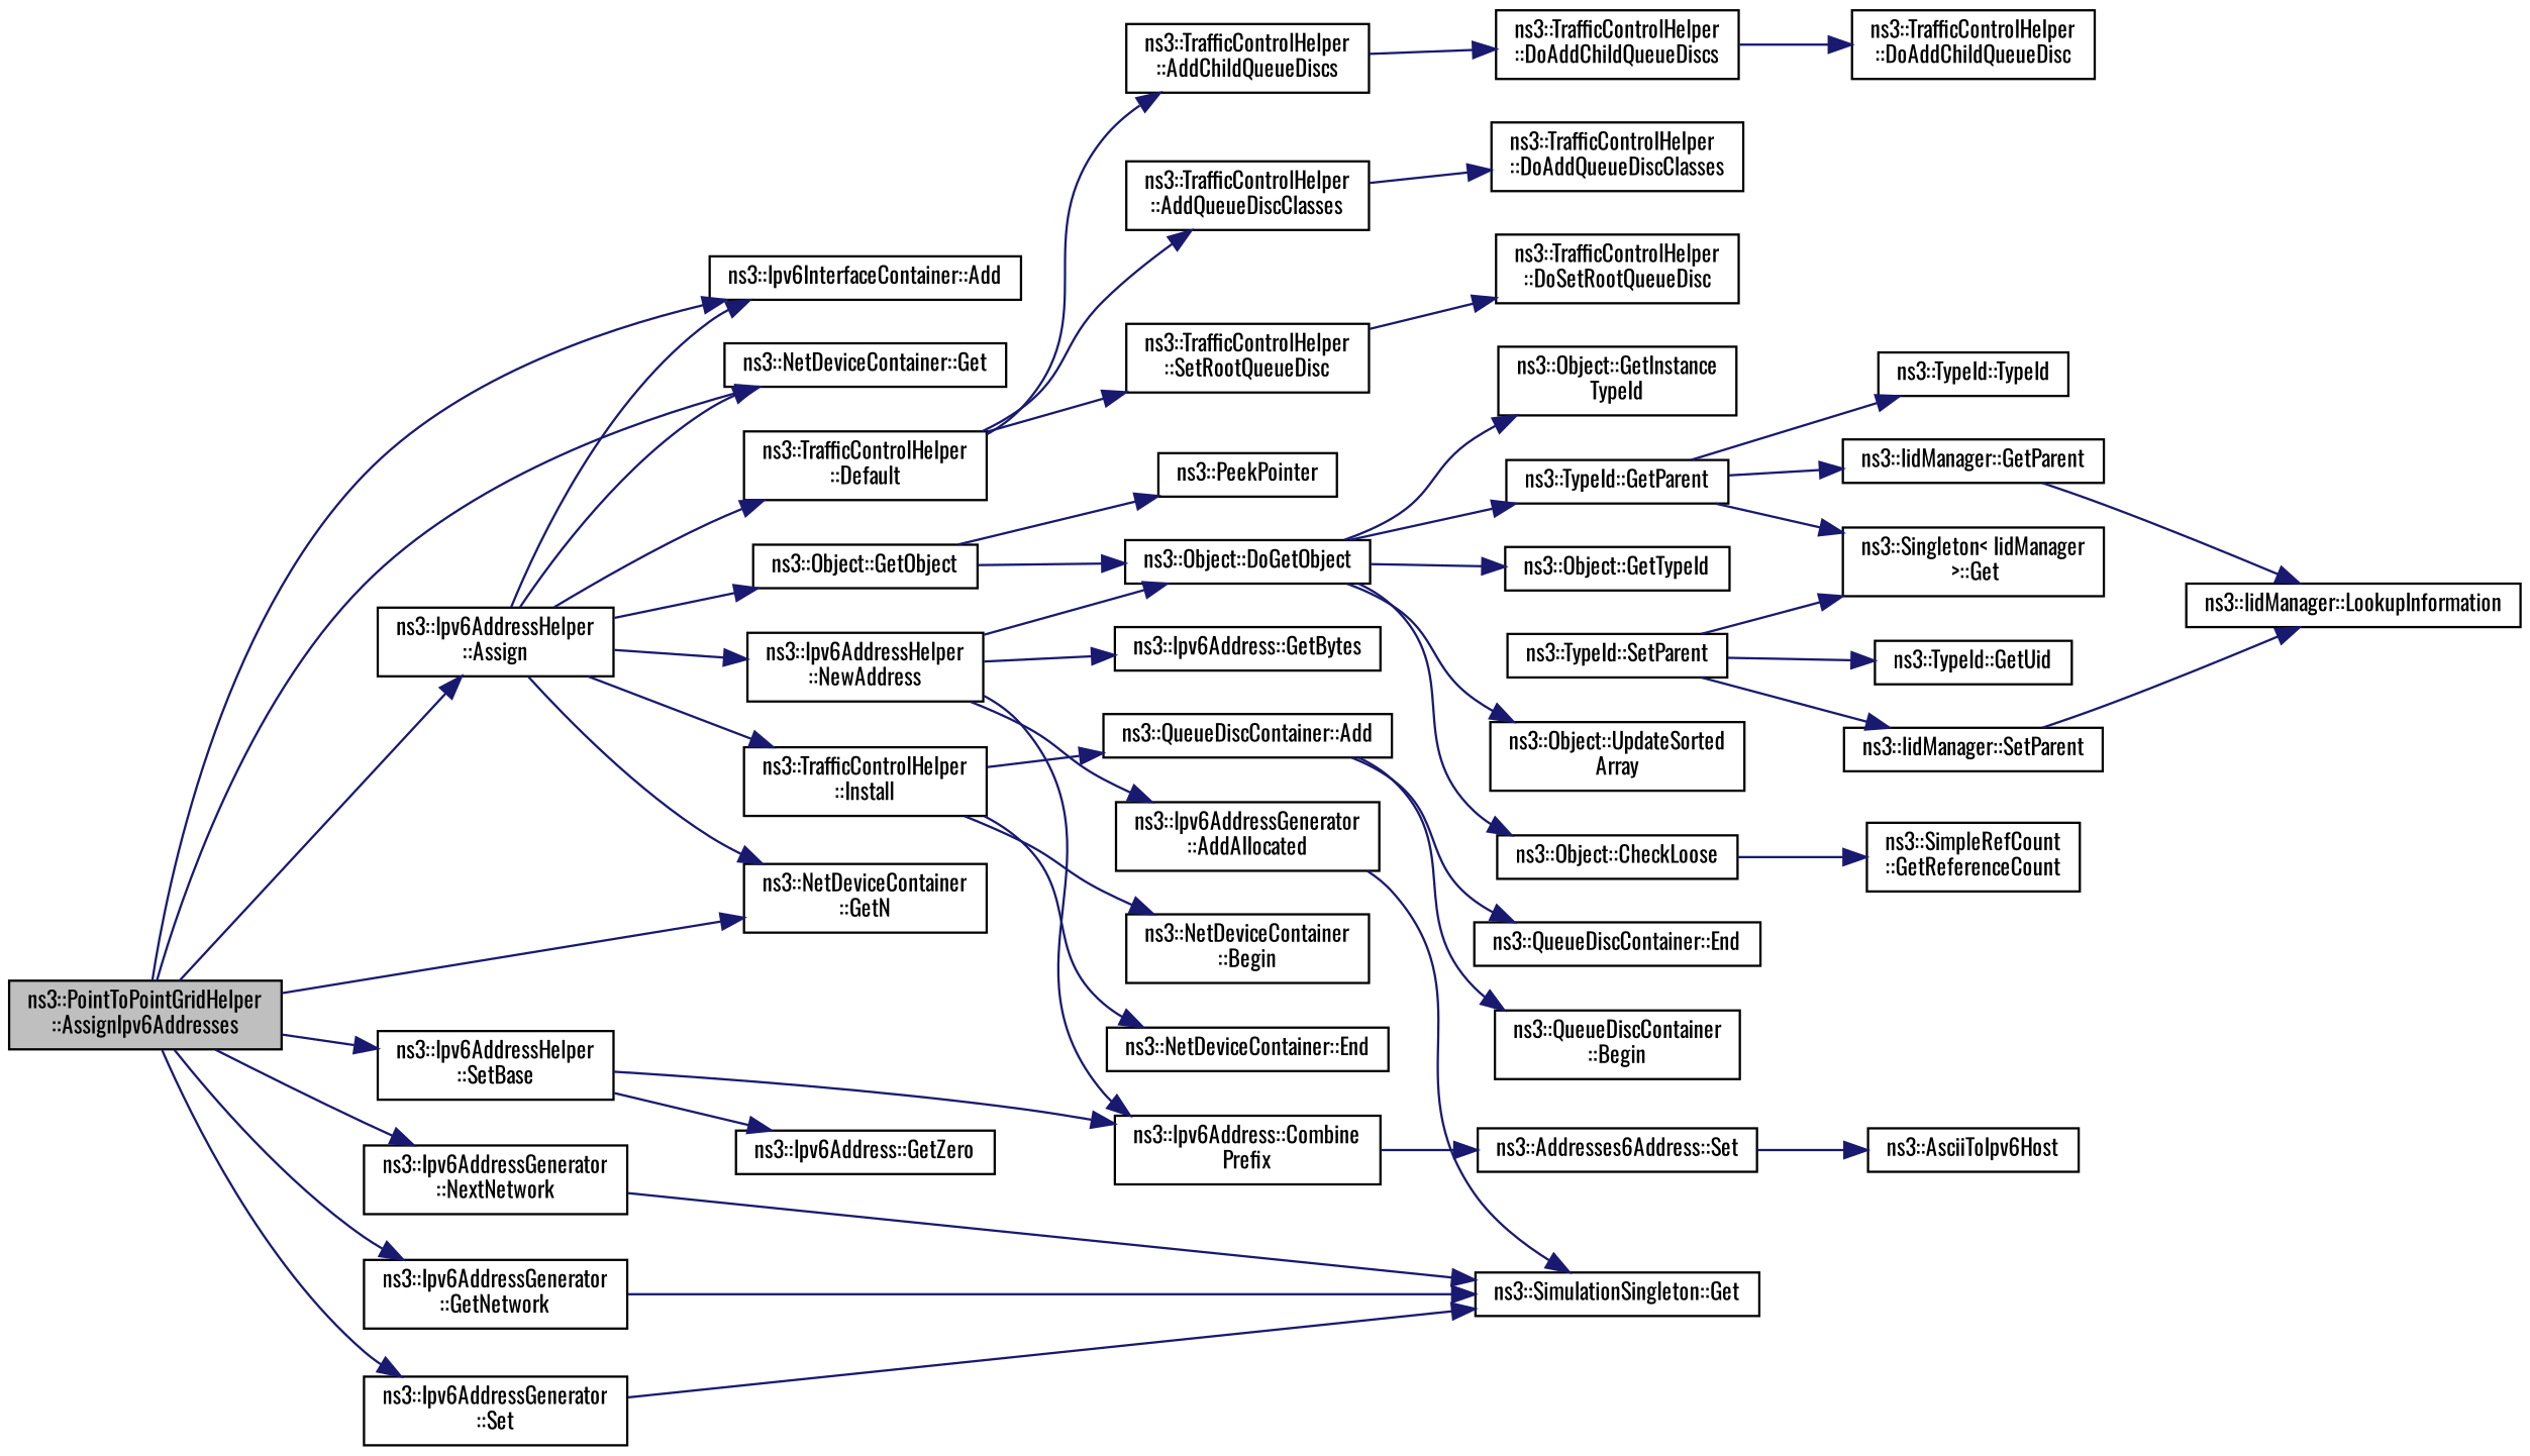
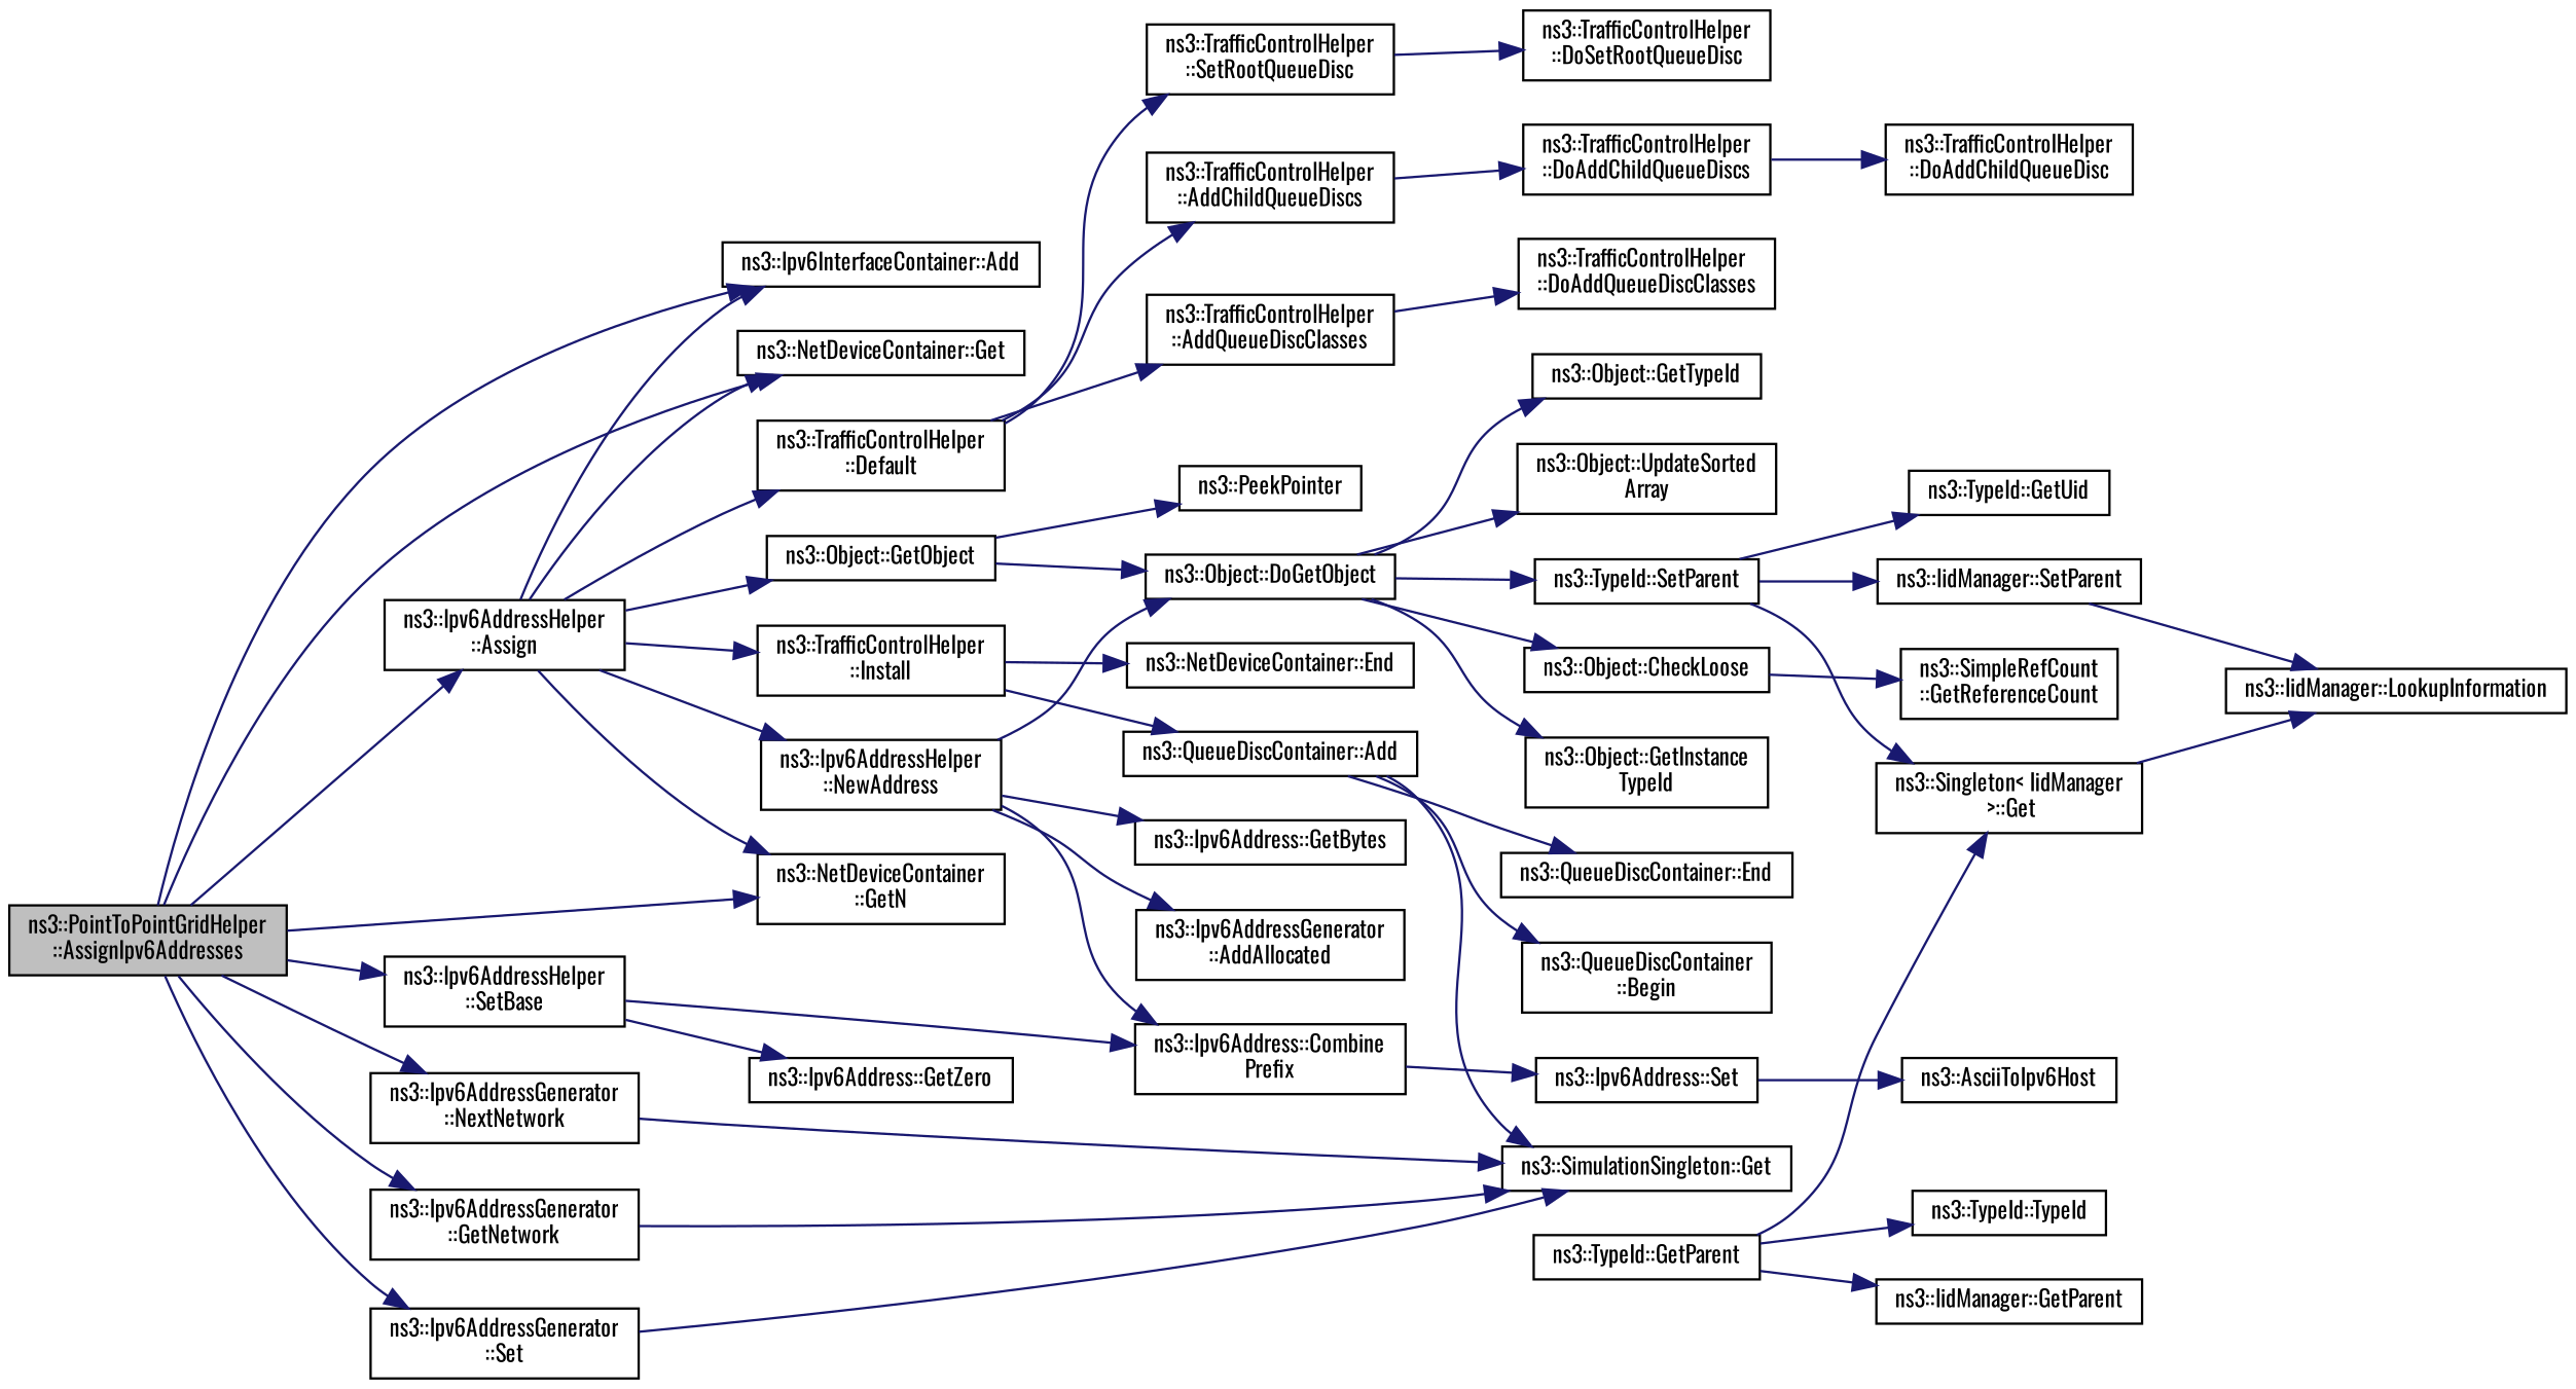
  digraph {
    fontname=Oswald
    rankdir=LR
    node [color=black fillcolor=white fontname=Oswald fontsize=10 shape=record style=filled]
    edge [color=midnightblue fontname=Oswald fontsize=10 labelfontname=Helvetica labelfontsize=10 style=solid]
    n1 [fillcolor=grey75 fontcolor=black height=0.2 label="ns3::PointToPointGridHelper\l::AssignIpv6Addresses" width=0.4]
    n2 [height=0.2 label="ns3::Ipv6InterfaceContainer::Add" width=0.4]
    n3 [height=0.2 label="ns3::Ipv6AddressHelper\l::Assign" width=0.4]
    n4 [height=0.2 label="ns3::NetDeviceContainer::Get" width=0.4]
    n5 [height=0.2 label="ns3::NetDeviceContainer\l::GetN" width=0.4]
    n6 [height=0.2 label="ns3::Ipv6AddressGenerator\l::GetNetwork" width=0.4]
    n7 [height=0.2 label="ns3::Ipv6AddressGenerator\l::Set" width=0.4]
    n8 [height=0.2 label="ns3::Ipv6AddressGenerator\l::NextNetwork" width=0.4]
    n9 [height=0.2 label="ns3::Ipv6AddressHelper\l::SetBase" width=0.4]
    n10 [height=0.2 label="ns3::TrafficControlHelper\l::Default" width=0.4]
    n11 [height=0.2 label="ns3::Object::GetObject" width=0.4]
    n12 [height=0.2 label="ns3::TrafficControlHelper\l::Install" width=0.4]
    n13 [height=0.2 label="ns3::Ipv6AddressHelper\l::NewAddress" width=0.4]
    n14 [height=0.2 label="ns3::SimulationSingleton::Get" width=0.4]
    n15 [height=0.2 label="ns3::Ipv6Address::Combine\lPrefix" width=0.4]
    n16 [height=0.2 label="ns3::Ipv6Address::GetZero" width=0.4]
    n17 [height=0.2 label="ns3::TrafficControlHelper\l::AddChildQueueDiscs" width=0.4]
    n18 [height=0.2 label="ns3::TrafficControlHelper\l::AddQueueDiscClasses" width=0.4]
    n19 [height=0.2 label="ns3::TrafficControlHelper\l::SetRootQueueDisc" width=0.4]
    n20 [height=0.2 label="ns3::Object::DoGetObject" width=0.4]
    n21 [height=0.2 label="ns3::PeekPointer" width=0.4]
    n22 [height=0.2 label="ns3::QueueDiscContainer::Add" width=0.4]
-   n23 [height=0.2 label="ns3::NetDeviceContainer\l::Begin" width=0.4]
    n24 [height=0.2 label="ns3::NetDeviceContainer::End" width=0.4]
    n25 [height=0.2 label="ns3::Ipv6AddressGenerator\l::AddAllocated" width=0.4]
    n26 [height=0.2 label="ns3::Ipv6Address::GetBytes" width=0.4]
    n27 [height=0.2 label="ns3::TrafficControlHelper\l::DoAddChildQueueDiscs" width=0.4]
    n28 [height=0.2 label="ns3::TrafficControlHelper\l::DoAddQueueDiscClasses" width=0.4]
    n29 [height=0.2 label="ns3::TrafficControlHelper\l::DoSetRootQueueDisc" width=0.4]
    n30 [height=0.2 label="ns3::TrafficControlHelper\l::DoAddChildQueueDisc" width=0.4]
    n31 [height=0.2 label="ns3::Object::CheckLoose" width=0.4]
    n32 [height=0.2 label="ns3::Object::GetInstance\lTypeId" width=0.4]
    n33 [height=0.2 label="ns3::TypeId::GetParent" width=0.4]
    n34 [height=0.2 label="ns3::Object::GetTypeId" width=0.4]
    n35 [height=0.2 label="ns3::Object::UpdateSorted\lArray" width=0.4]
    n36 [height=0.2 label="ns3::SimpleRefCount\l::GetReferenceCount" width=0.4]
    n37 [height=0.2 label="ns3::TypeId::TypeId" width=0.4]
    n38 [height=0.2 label="ns3::Singleton\< IidManager\l \>::Get" width=0.4]
    n39 [height=0.2 label="ns3::IidManager::GetParent" width=0.4]
    n40 [height=0.2 label="ns3::IidManager::LookupInformation" width=0.4]
    n41 [height=0.2 label="ns3::TypeId::SetParent" width=0.4]
    n42 [height=0.2 label="ns3::TypeId::GetUid" width=0.4]
    n43 [height=0.2 label="ns3::IidManager::SetParent" width=0.4]
    n44 [height=0.2 label="ns3::QueueDiscContainer\l::Begin" width=0.4]
    n45 [height=0.2 label="ns3::QueueDiscContainer::End" width=0.4]
-   n46 [height=0.2 label="ns3::Addresses6Address::Set" width=0.4]
+   n46 [height=0.2 label="ns3::Ipv6Address::Set" width=0.4]
    n47 [height=0.2 label="ns3::AsciiToIpv6Host" width=0.4]
    n1 -> n2
    n1 -> n3
    n1 -> n4
    n1 -> n5
    n1 -> n6
    n1 -> n7
    n1 -> n8
    n1 -> n9
    n3 -> n2
    n3 -> n4
    n3 -> n5
    n3 -> n10
    n3 -> n11
    n3 -> n12
    n3 -> n13
    n6 -> n14
    n7 -> n14
    n8 -> n14
    n9 -> n15
    n9 -> n16
    n10 -> n17
    n10 -> n18
    n10 -> n19
    n11 -> n20
    n11 -> n21
    n12 -> n22
-   n12 -> n23
    n12 -> n24
    n13 -> n15
    n13 -> n20
    n13 -> n25
    n13 -> n26
    n15 -> n46
    n17 -> n27
    n18 -> n28
    n19 -> n29
    n20 -> n31
    n20 -> n32
-   n20 -> n33
+   n20 -> n41
    n20 -> n34
    n20 -> n35
    n22 -> n44
    n22 -> n45
-   n25 -> n14
+   n22 -> n14
    n27 -> n30
    n31 -> n36
    n33 -> n37
    n33 -> n38
    n33 -> n39
-   n39 -> n40
+   n38 -> n40
    n41 -> n38
    n41 -> n42
    n41 -> n43
    n43 -> n40
    n46 -> n47
  }
